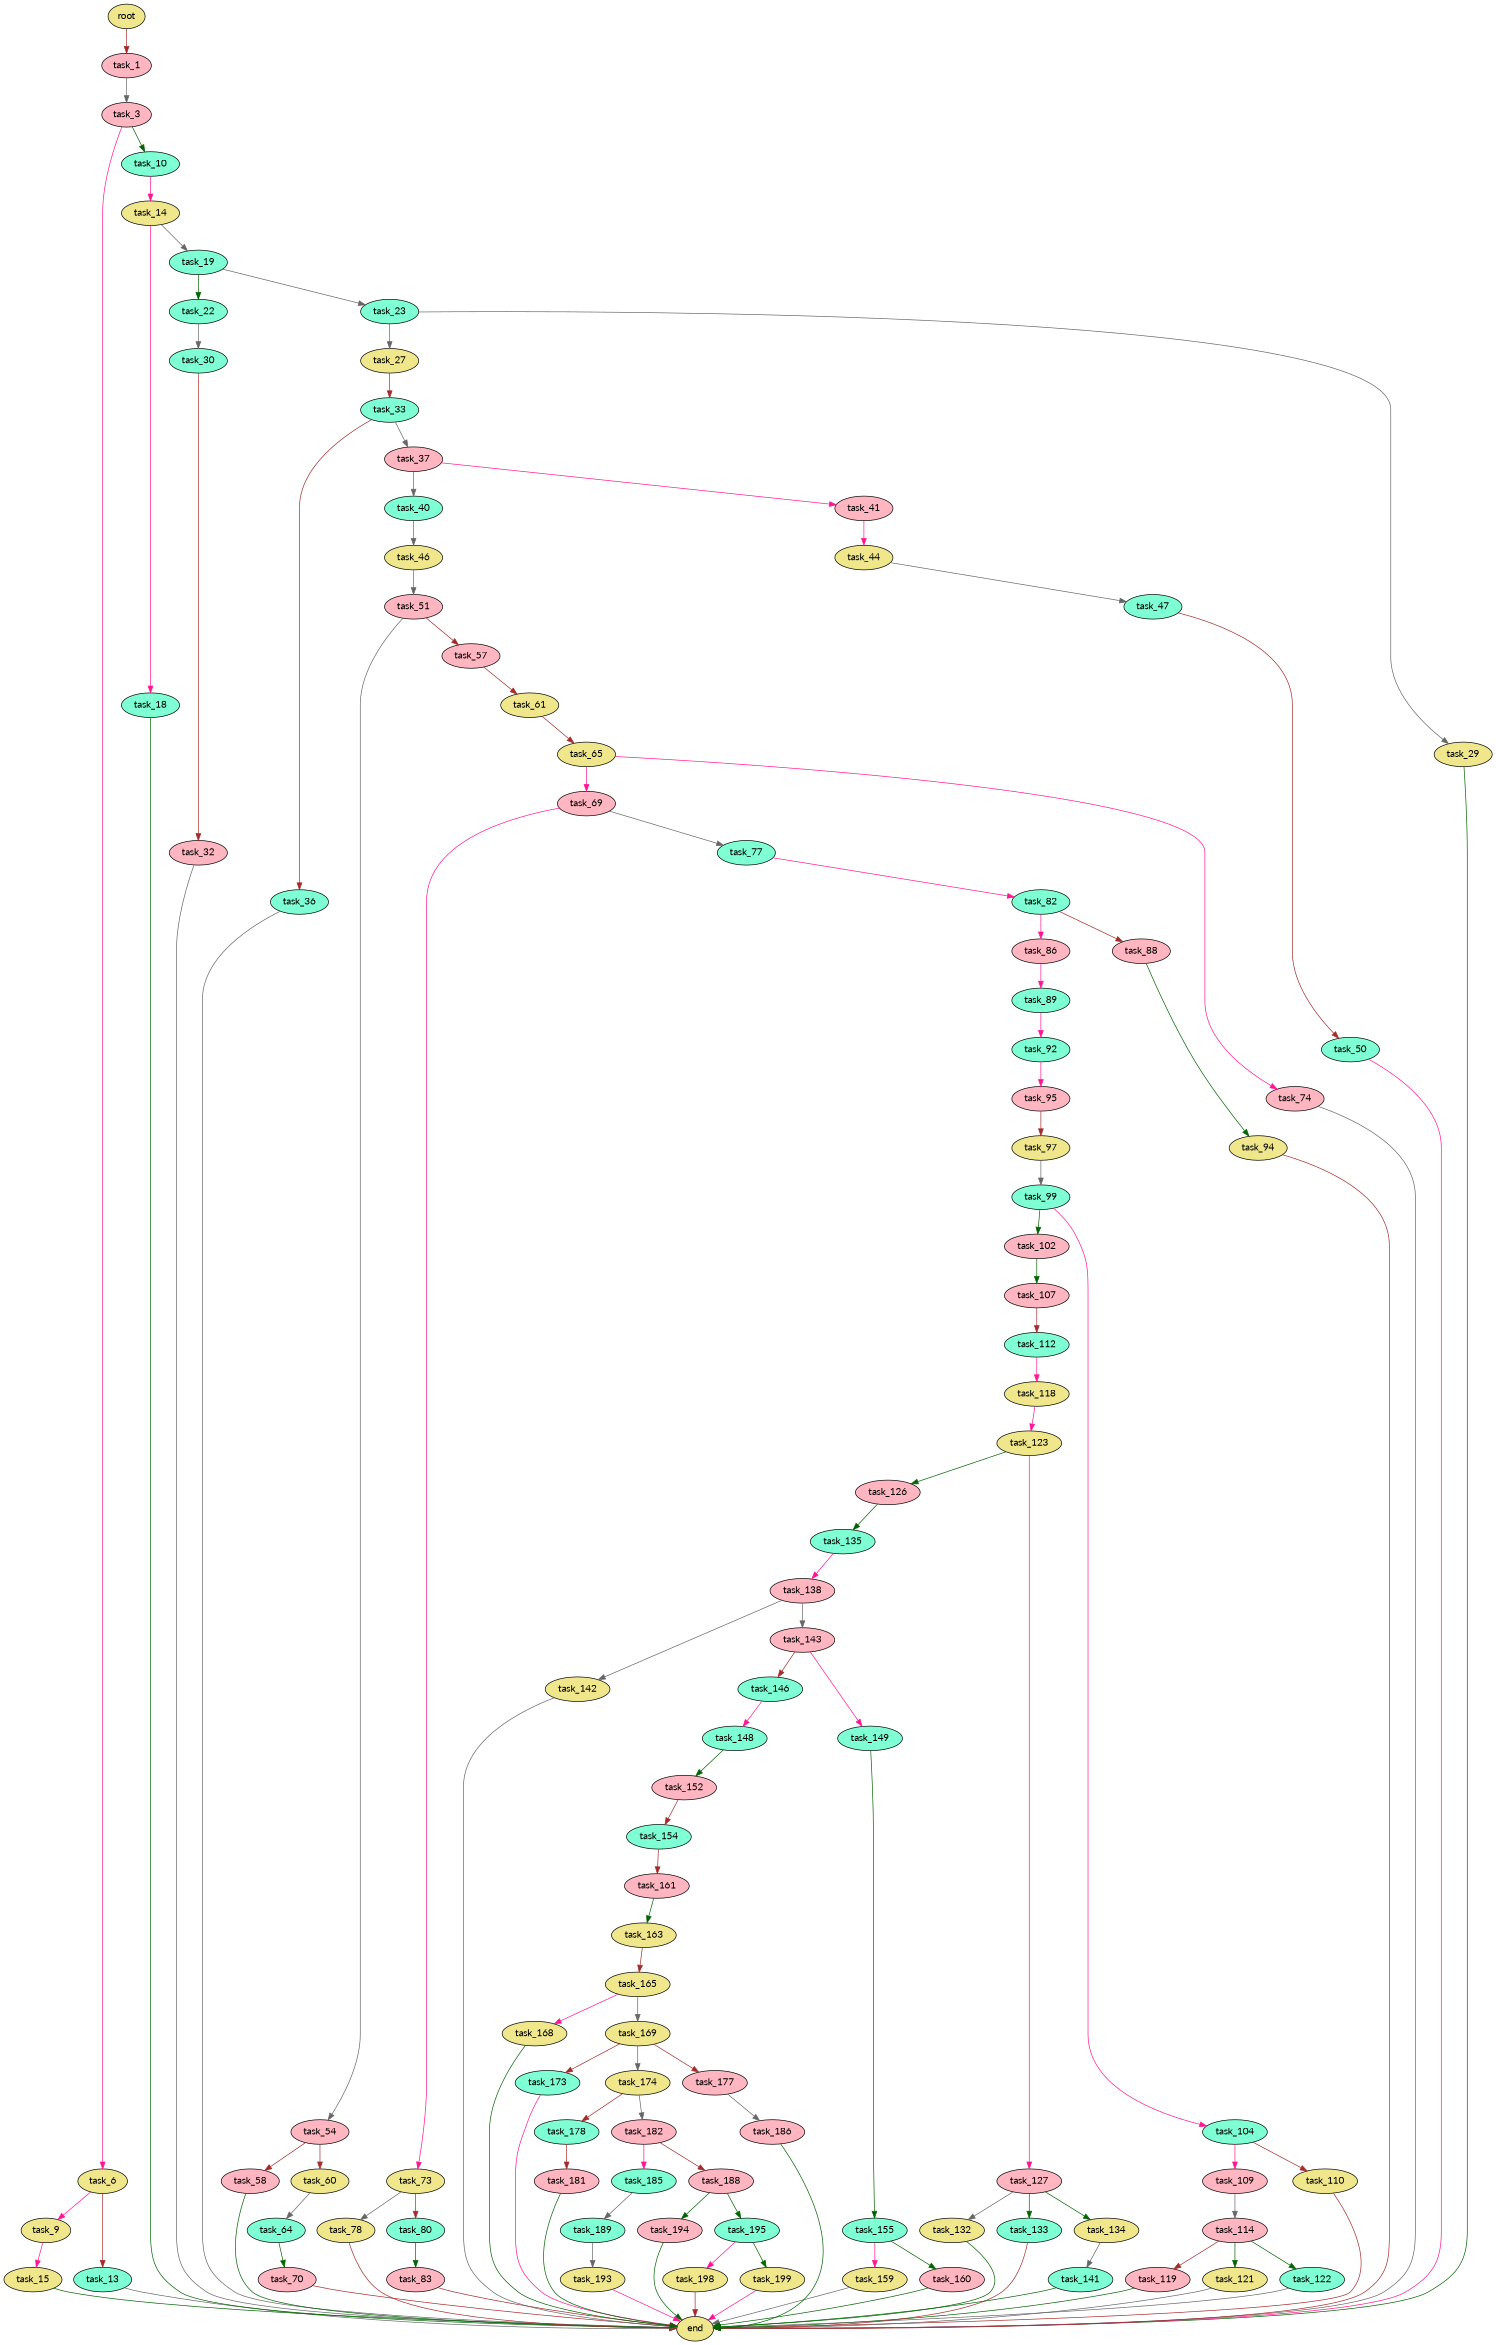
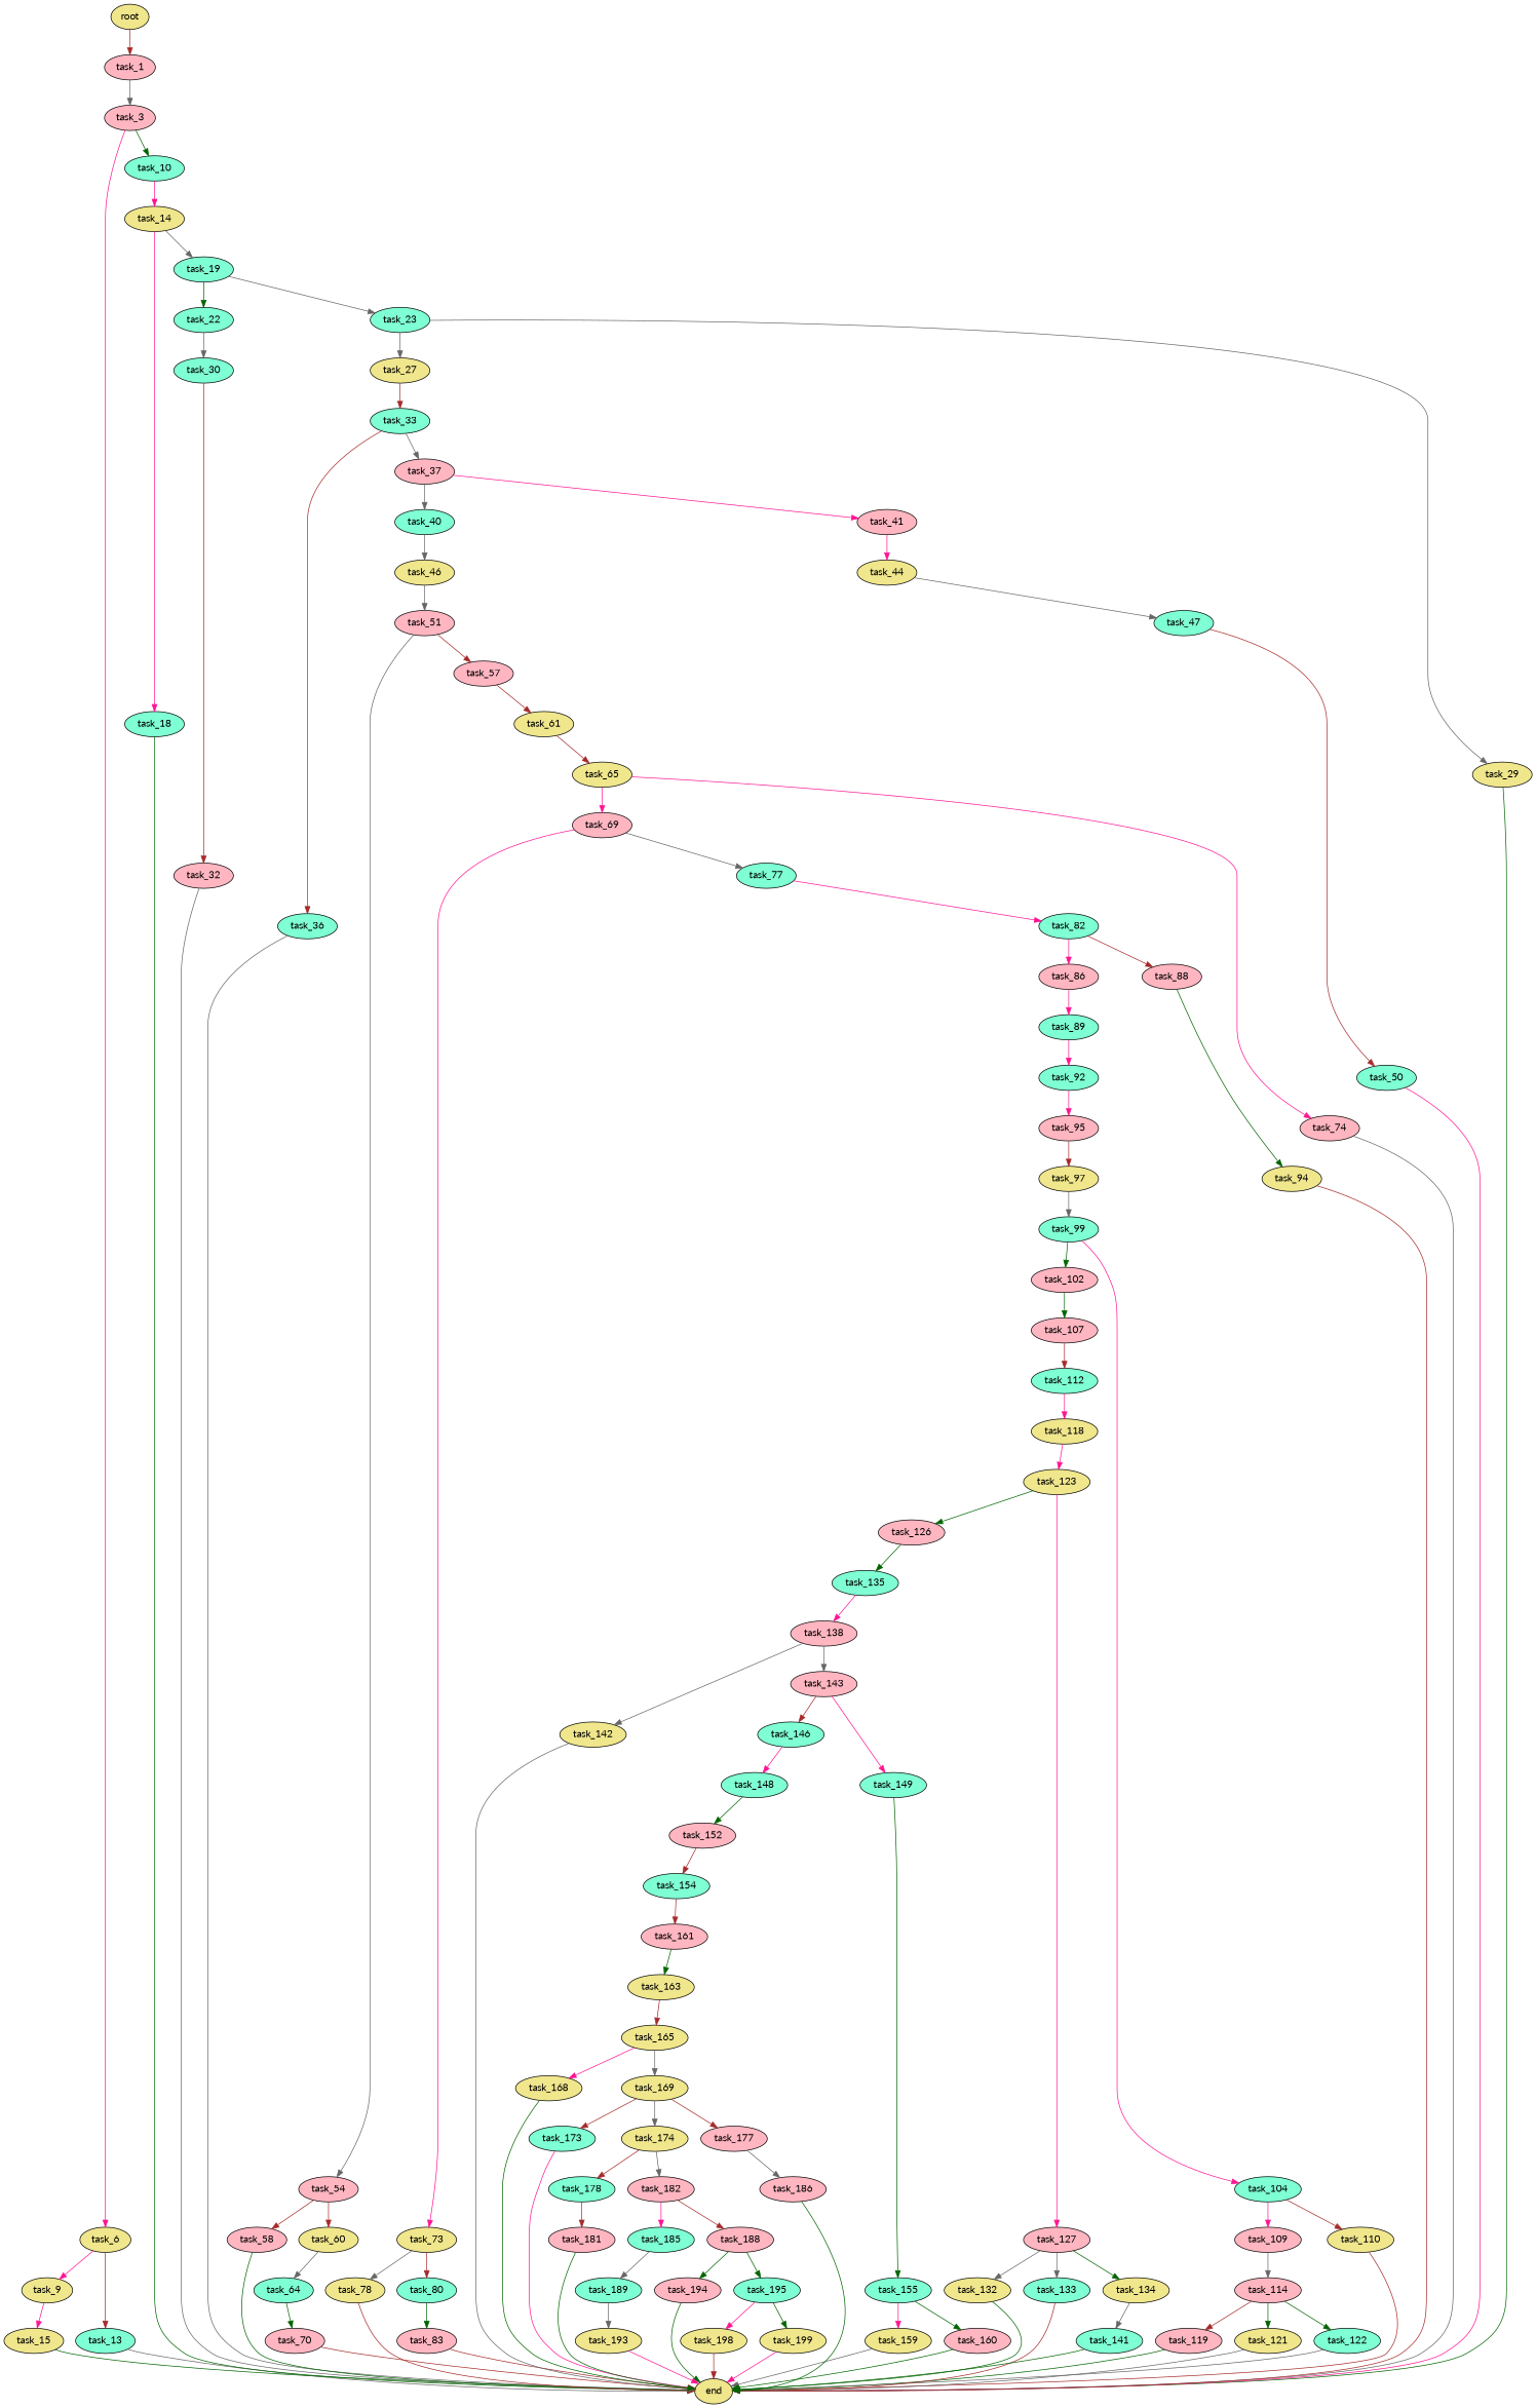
  digraph {
    fontname=Lato
    node [fillcolor=aquamarine fontname=Lato style=filled]
    edge [color=gray40 fontname=Lato]
    root [fillcolor=khaki]
    task_1 [fillcolor=lightpink]
    task_3 [fillcolor=lightpink]
    task_6 [fillcolor=khaki]
    task_10
    task_9 [fillcolor=khaki]
    task_13
    task_14 [fillcolor=khaki]
    task_15 [fillcolor=khaki]
    end [fillcolor=khaki]
    task_18
    task_19
    task_22
    task_23
    task_30
    task_27 [fillcolor=khaki]
    task_29 [fillcolor=khaki]
    task_32 [fillcolor=lightpink]
    task_33
    task_36
    task_37 [fillcolor=lightpink]
    task_40
    task_41 [fillcolor=lightpink]
    task_46 [fillcolor=khaki]
    task_44 [fillcolor=khaki]
    task_51 [fillcolor=lightpink]
    task_47
    task_54 [fillcolor=lightpink]
    task_57 [fillcolor=lightpink]
    task_50
    task_58 [fillcolor=lightpink]
    task_60 [fillcolor=khaki]
    task_61 [fillcolor=khaki]
    task_64
    task_65 [fillcolor=khaki]
    task_70 [fillcolor=lightpink]
    task_69 [fillcolor=lightpink]
    task_74 [fillcolor=lightpink]
    task_73 [fillcolor=khaki]
    task_77
    task_78 [fillcolor=khaki]
    task_80
    task_82
    task_83 [fillcolor=lightpink]
    task_86 [fillcolor=lightpink]
    task_88 [fillcolor=lightpink]
    task_89
    task_94 [fillcolor=khaki]
    task_92
    task_95 [fillcolor=lightpink]
    task_97 [fillcolor=khaki]
    task_99
    task_102 [fillcolor=lightpink]
    task_104
    task_107 [fillcolor=lightpink]
    task_109 [fillcolor=lightpink]
    task_110 [fillcolor=khaki]
    task_112
    task_114 [fillcolor=lightpink]
    task_118 [fillcolor=khaki]
    task_119 [fillcolor=lightpink]
    task_121 [fillcolor=khaki]
    task_122
    task_123 [fillcolor=khaki]
    task_126 [fillcolor=lightpink]
    task_127 [fillcolor=lightpink]
    task_135
    task_132 [fillcolor=khaki]
    task_133
    task_134 [fillcolor=khaki]
    task_138 [fillcolor=lightpink]
    task_141
    task_142 [fillcolor=khaki]
    task_143 [fillcolor=lightpink]
    task_146
    task_149
    task_148
    task_155
    task_152 [fillcolor=lightpink]
    task_159 [fillcolor=khaki]
    task_160 [fillcolor=lightpink]
    task_154
    task_161 [fillcolor=lightpink]
    task_163 [fillcolor=khaki]
    task_165 [fillcolor=khaki]
    task_168 [fillcolor=khaki]
    task_169 [fillcolor=khaki]
    task_173
    task_174 [fillcolor=khaki]
    task_177 [fillcolor=lightpink]
    task_178
    task_182 [fillcolor=lightpink]
    task_186 [fillcolor=lightpink]
    task_181 [fillcolor=lightpink]
    task_185
    task_188 [fillcolor=lightpink]
    task_189
    task_194 [fillcolor=lightpink]
    task_195
    task_193 [fillcolor=khaki]
    task_198 [fillcolor=khaki]
    task_199 [fillcolor=khaki]
    root -> task_1 [color=brown]
    task_1 -> task_3
    task_3 -> task_6 [color=deeppink]
    task_3 -> task_10 [color=darkgreen]
    task_6 -> task_9 [color=deeppink]
    task_6 -> task_13 [color=brown]
    task_10 -> task_14 [color=deeppink]
    task_9 -> task_15 [color=deeppink]
    task_13 -> end
    task_14 -> task_18 [color=deeppink]
    task_14 -> task_19
    task_15 -> end [color=darkgreen]
    task_18 -> end [color=darkgreen]
    task_19 -> task_22 [color=darkgreen]
    task_19 -> task_23
    task_22 -> task_30
    task_23 -> task_27
    task_23 -> task_29
    task_30 -> task_32 [color=brown]
    task_27 -> task_33 [color=brown]
    task_29 -> end [color=darkgreen]
    task_32 -> end
    task_33 -> task_36 [color=brown]
    task_33 -> task_37
    task_36 -> end
    task_37 -> task_40
    task_37 -> task_41 [color=deeppink]
    task_40 -> task_46
    task_41 -> task_44 [color=deeppink]
    task_46 -> task_51
    task_44 -> task_47
    task_51 -> task_54
    task_51 -> task_57 [color=brown]
    task_47 -> task_50 [color=brown]
    task_54 -> task_58 [color=brown]
    task_54 -> task_60 [color=brown]
    task_57 -> task_61 [color=brown]
    task_50 -> end [color=deeppink]
    task_58 -> end [color=darkgreen]
    task_60 -> task_64
    task_61 -> task_65 [color=brown]
    task_64 -> task_70 [color=darkgreen]
    task_65 -> task_69 [color=deeppink]
    task_65 -> task_74 [color=deeppink]
    task_70 -> end [color=brown]
    task_69 -> task_73 [color=deeppink]
    task_69 -> task_77
    task_74 -> end
    task_73 -> task_78
    task_73 -> task_80 [color=brown]
    task_77 -> task_82 [color=deeppink]
    task_78 -> end [color=brown]
    task_80 -> task_83 [color=darkgreen]
    task_82 -> task_86 [color=deeppink]
    task_82 -> task_88 [color=brown]
    task_83 -> end [color=brown]
    task_86 -> task_89 [color=deeppink]
    task_88 -> task_94 [color=darkgreen]
    task_89 -> task_92 [color=deeppink]
    task_94 -> end [color=brown]
    task_92 -> task_95 [color=deeppink]
    task_95 -> task_97 [color=brown]
    task_97 -> task_99
    task_99 -> task_102 [color=darkgreen]
    task_99 -> task_104 [color=deeppink]
    task_102 -> task_107 [color=darkgreen]
    task_104 -> task_109 [color=deeppink]
    task_104 -> task_110 [color=brown]
    task_107 -> task_112 [color=brown]
    task_109 -> task_114
    task_110 -> end [color=brown]
    task_112 -> task_118 [color=deeppink]
    task_114 -> task_119 [color=brown]
    task_114 -> task_121 [color=darkgreen]
    task_114 -> task_122 [color=darkgreen]
    task_118 -> task_123 [color=deeppink]
    task_119 -> end [color=darkgreen]
    task_121 -> end
    task_122 -> end
    task_123 -> task_126 [color=darkgreen]
    task_123 -> task_127 [color=deeppink]
    task_126 -> task_135 [color=darkgreen]
    task_127 -> task_132
-   task_127 -> task_133 [color=darkgreen]
+   task_127 -> task_133
    task_127 -> task_134 [color=darkgreen]
    task_135 -> task_138 [color=deeppink]
    task_132 -> end [color=darkgreen]
    task_133 -> end [color=brown]
    task_134 -> task_141
    task_138 -> task_142
    task_138 -> task_143
    task_141 -> end [color=darkgreen]
    task_142 -> end
    task_143 -> task_146 [color=brown]
    task_143 -> task_149 [color=deeppink]
    task_146 -> task_148 [color=deeppink]
    task_149 -> task_155 [color=darkgreen]
    task_148 -> task_152 [color=darkgreen]
    task_155 -> task_159 [color=deeppink]
    task_155 -> task_160 [color=darkgreen]
    task_152 -> task_154 [color=brown]
    task_159 -> end
    task_160 -> end [color=darkgreen]
    task_154 -> task_161 [color=brown]
    task_161 -> task_163 [color=darkgreen]
    task_163 -> task_165 [color=brown]
    task_165 -> task_168 [color=deeppink]
    task_165 -> task_169
    task_168 -> end [color=darkgreen]
    task_169 -> task_173 [color=brown]
    task_169 -> task_174
    task_169 -> task_177 [color=brown]
    task_173 -> end [color=deeppink]
    task_174 -> task_178 [color=brown]
    task_174 -> task_182
    task_177 -> task_186
    task_178 -> task_181 [color=brown]
    task_182 -> task_185 [color=deeppink]
    task_182 -> task_188 [color=brown]
    task_186 -> end [color=darkgreen]
    task_181 -> end [color=darkgreen]
    task_185 -> task_189
    task_188 -> task_194 [color=darkgreen]
    task_188 -> task_195 [color=darkgreen]
    task_189 -> task_193
    task_194 -> end [color=darkgreen]
    task_195 -> task_198 [color=deeppink]
    task_195 -> task_199 [color=darkgreen]
    task_193 -> end [color=deeppink]
    task_198 -> end [color=brown]
    task_199 -> end [color=deeppink]
  }
